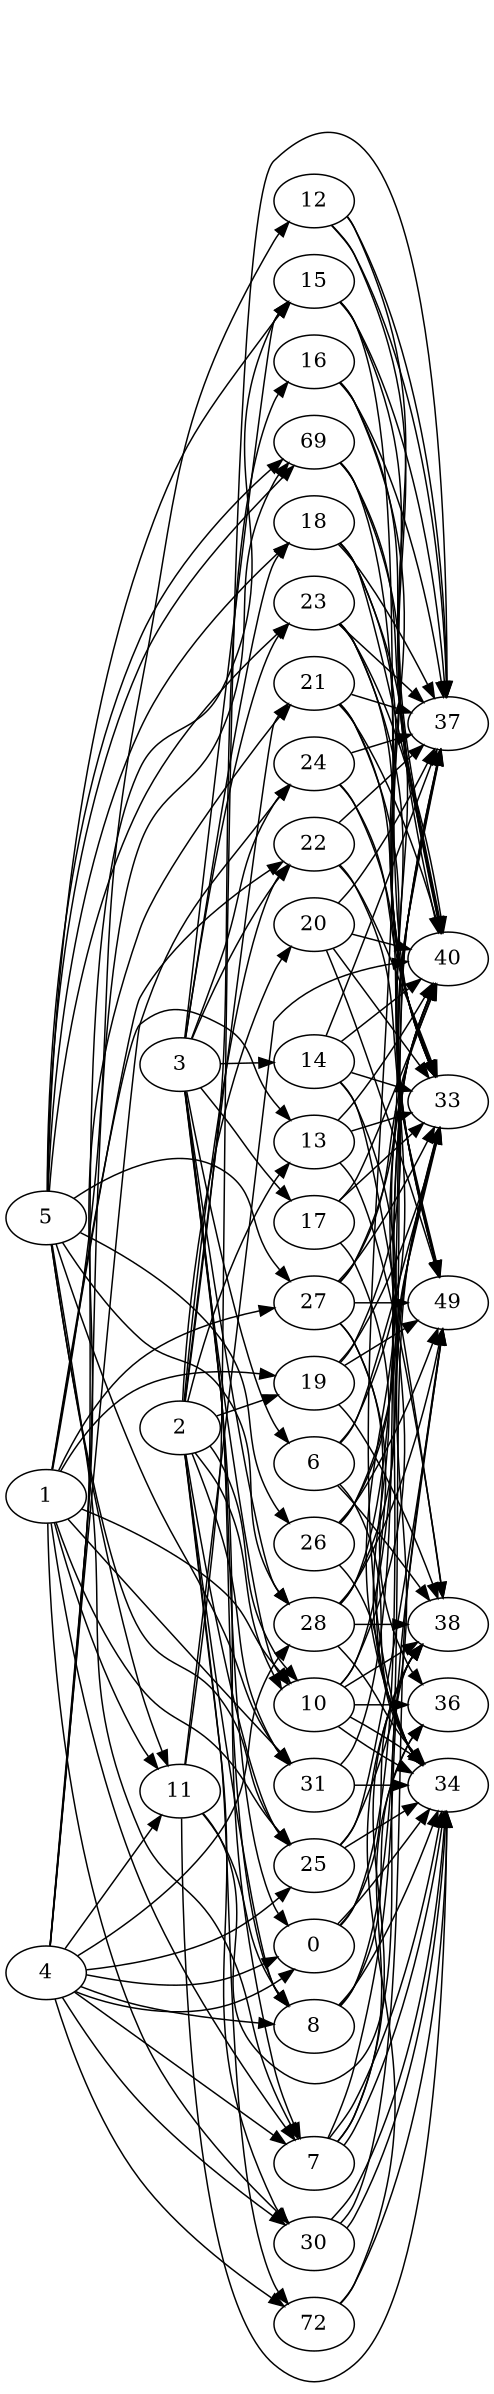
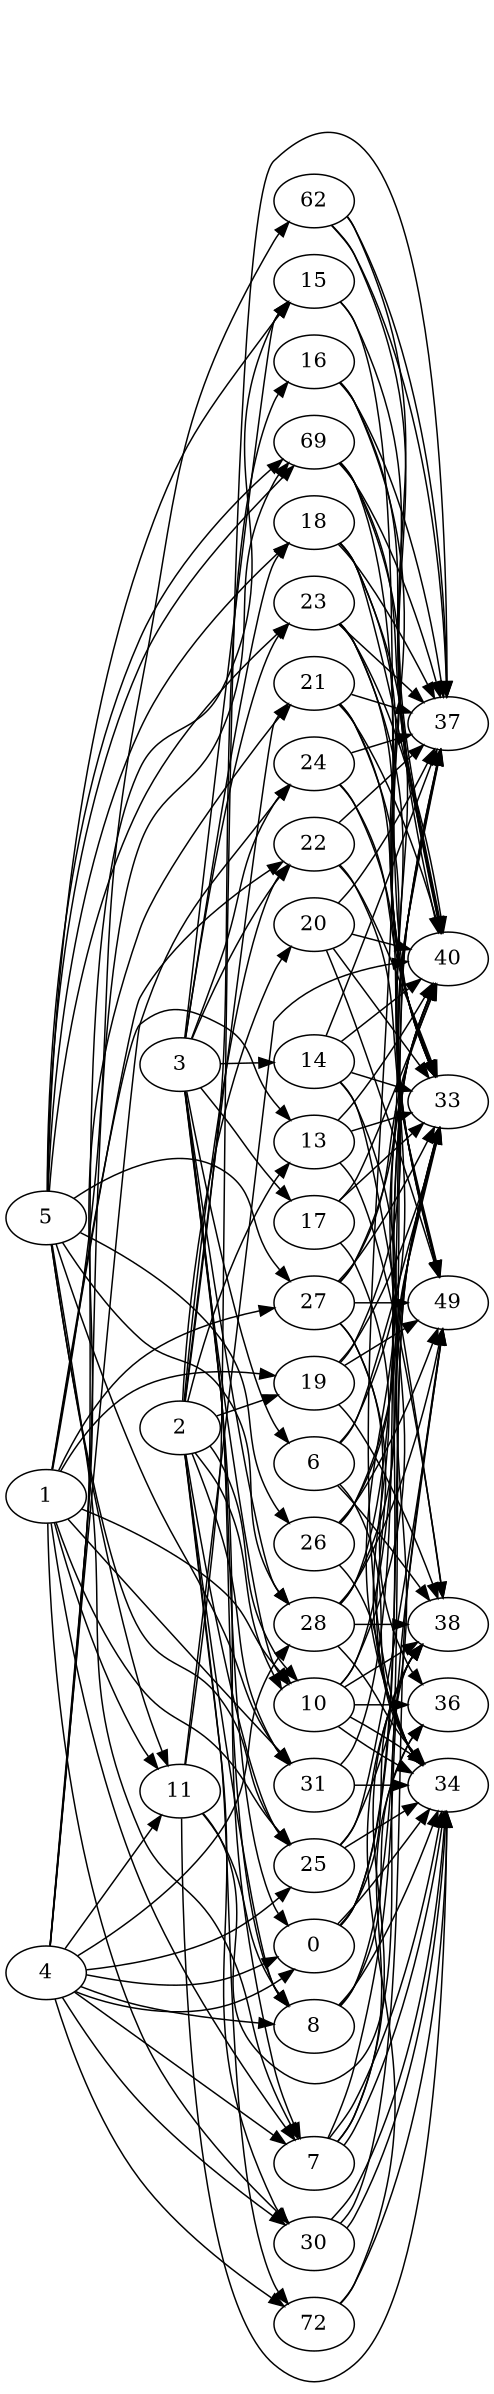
  digraph {
    rankdir=LR
    node [alpha=0.13]
    1 [alpha=0.07 expect_size=302233276288904640]
    7 [expect_size=164976316850441056]
    10 [alpha=0.07 expect_size=845171917896961490944]
    11 [alpha=0.12 expect_size=24488879986525077504]
-   12 [alpha=0.17 expect_size=11452229331954300]
+   12 [alpha=0.17 expect_size=11452229331954300 label=62]
    13 [expect_size=539290456794595328000]
    19 [alpha=0.02 expect_size=20075297794286644]
    22 [alpha=0.19 expect_size=1539165447052373000192]
    25 [alpha=0.15 expect_size=1797842915524526211072]
    27 [alpha=0.12 expect_size=4669483238928625]
    30 [expect_size=1238963396345607936]
    31 [alpha=0.18 expect_size=26192021370762068]
    34 [alpha=0.10 expect_size=49552136247133168]
    38 [alpha=0.14 expect_size=144063939377017]
    36 [alpha=0.08 expect_size=33509147658901244]
    n16 [alpha=0.14 expect_size=1358534406796577079296 label=49]
    8 [alpha=0.19 expect_size=12264432769920240]
    33 [alpha=0.08 expect_size=1420773391786747887616]
    37 [alpha=0.06 expect_size=363540221755321280]
    40 [alpha=0.19 expect_size=12665061856650461184]
    2 [alpha=0.16 expect_size=21333754857615088]
    16 [alpha=0.18 expect_size=951099569733632000]
    20 [alpha=0.16 expect_size=128699560873451424]
    21 [alpha=0.15 expect_size=2325480041482616307712]
    n25 [alpha=0.16 expect_size=2481890618078646784 label=72]
    3 [alpha=0.12 expect_size=793724531426937798656]
    6 [alpha=0.20 expect_size=20733400274491900]
    n28 [alpha=0.09 expect_size=53224541355034792 label=0]
    14 [alpha=0.20 expect_size=25185573164267516]
    15 [alpha=0.12 expect_size=780092845640504]
    17 [alpha=0.10 expect_size=43021346999411224]
    18 [alpha=0.20 expect_size=1584592537160464128]
    23 [expect_size=669510862578621440]
    24 [alpha=0.02 expect_size=1487943923992324]
    28 [alpha=0.16 expect_size=666952045112877312]
    4 [alpha=0.05 expect_size=559079257248790464]
    n37 [alpha=0.07 expect_size=752293573631807872 label=69]
    5 [alpha=0.10 expect_size=80199490857223585792]
    26 [alpha=0.02 expect_size=14991428148443046]
    1 -> 7
    1 -> 10
    1 -> 11
    1 -> 12
    1 -> 13
    1 -> 19
    1 -> 22
    1 -> 25
    1 -> 27
    1 -> 30
    1 -> 31
    7 -> 34
    7 -> 34
    7 -> 38
    7 -> 36
    7 -> n16
    10 -> 34
    10 -> 34
    10 -> 38
    10 -> 36
    10 -> 37
    10 -> 40
    11 -> 34
    11 -> 38
    11 -> 8
    11 -> 37
    11 -> 40
    12 -> 37
    12 -> 37
    12 -> 40
    12 -> 40
    13 -> 38
    13 -> 33
    13 -> 40
    19 -> 38
    19 -> n16
    19 -> 33
    19 -> 37
    22 -> n16
    22 -> 33
    22 -> 37
    25 -> 34
    25 -> n16
    25 -> 33
    27 -> 34
    27 -> 36
    27 -> n16
    27 -> 33
    27 -> 37
    27 -> 40
    30 -> 34
    30 -> 34
    30 -> n16
    31 -> 34
    31 -> 40
    8 -> 34
    8 -> 36
    8 -> 33
    2 -> 10
    2 -> 10
    2 -> 13
    2 -> 19
    2 -> 22
    2 -> 25
    2 -> 30
    2 -> 31
    2 -> 8
    2 -> 16
    2 -> 20
    2 -> 21
    2 -> n25
    16 -> 33
    16 -> 37
    16 -> 40
    20 -> n16
    20 -> 33
    20 -> 37
    20 -> 40
    21 -> n16
    21 -> 33
    21 -> 37
    21 -> 40
    n25 -> 34
    n25 -> 38
    3 -> 7
    3 -> 10
    3 -> 22
    3 -> 8
    3 -> 6
    3 -> n28
    3 -> 14
    3 -> 15
    3 -> 17
    3 -> 18
    3 -> 23
    3 -> 24
    3 -> 28
    6 -> 34
    6 -> 38
    6 -> 33
    6 -> 37
    n28 -> 34
    n28 -> 38
+   n28 -> 33
    n28 -> 40
    14 -> 34
    14 -> 38
    14 -> 33
    14 -> 37
    14 -> 40
    15 -> 33
    15 -> 40
    17 -> 34
    17 -> 33
    17 -> 40
    18 -> n16
    18 -> 33
    18 -> 37
    18 -> 40
    23 -> n16
    23 -> 33
    23 -> 37
    23 -> 40
    24 -> n16
    24 -> 33
    24 -> 37
    28 -> 34
    28 -> 38
    28 -> n16
    28 -> 33
    28 -> 37
    4 -> 7
    4 -> 11
    4 -> 25
    4 -> 30
    4 -> 8
    4 -> 21
    4 -> n25
    4 -> n28
    4 -> n28
    4 -> 15
    4 -> 24
    4 -> 28
    4 -> n37
    n37 -> 34
    n37 -> 33
-   15 -> 37
+   n37 -> 37
    n37 -> 40
    5 -> 7
    5 -> 11
    5 -> 25
    5 -> 27
    5 -> 31
    5 -> 15
    5 -> 18
    5 -> 23
    5 -> 28
    5 -> n37
    5 -> n37
    5 -> 26
    26 -> 34
    26 -> n16
    26 -> 33
    26 -> 40
  }
